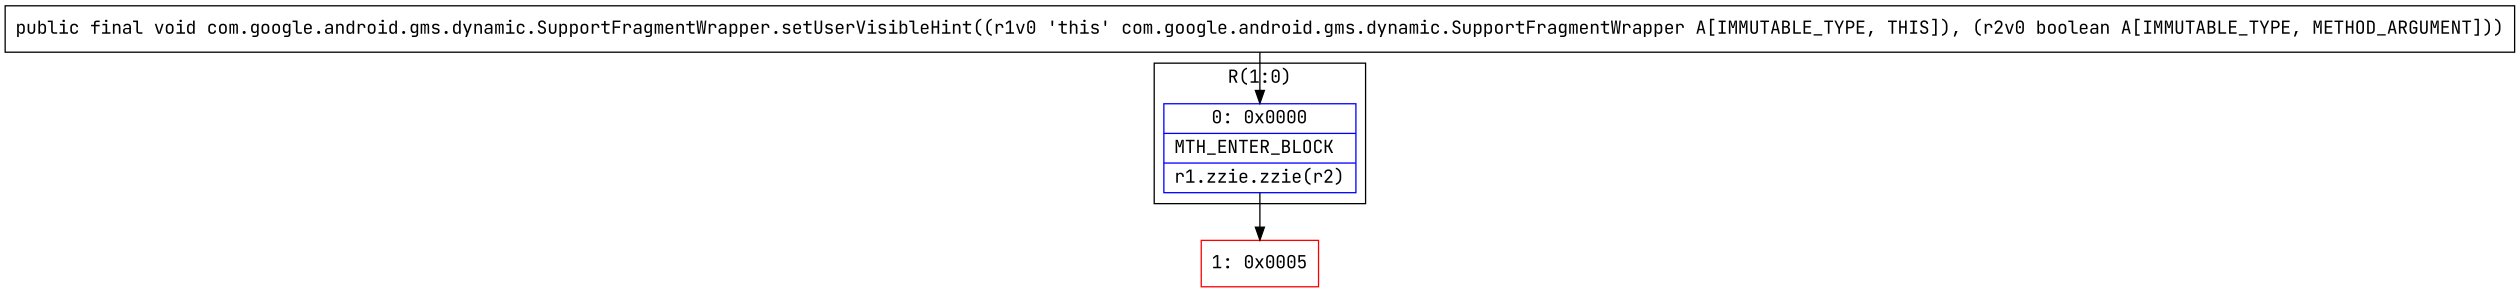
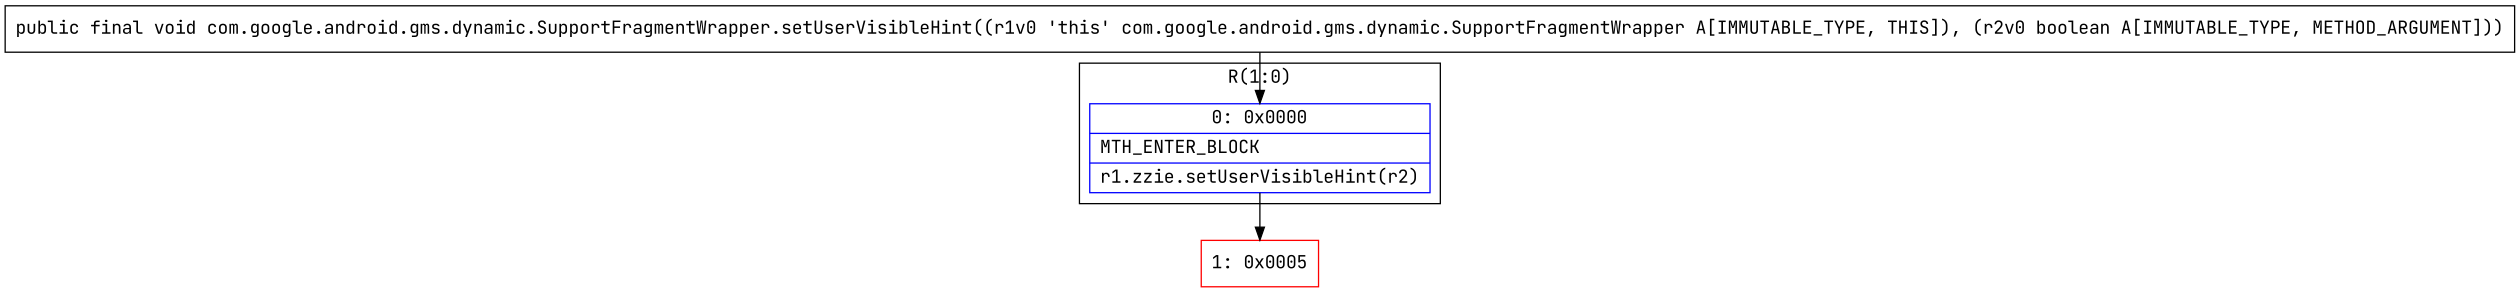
  digraph {
    fontname="JetBrains Mono"
    node [shape=record fontname="JetBrains Mono"]
    edge [fontname="JetBrains Mono"]
-   n1 [color=blue label="{0\:\ 0x0000|MTH_ENTER_BLOCK\l|r1.zzie.zzie(r2)\l}"]
+   n1 [color=blue label="{0\:\ 0x0000|MTH_ENTER_BLOCK\l|r1.zzie.setUserVisibleHint(r2)\l}"]
    n2 [color=red label="{1\:\ 0x0005}"]
    n3 [label="{public final void com.google.android.gms.dynamic.SupportFragmentWrapper.setUserVisibleHint((r1v0 'this' com.google.android.gms.dynamic.SupportFragmentWrapper A[IMMUTABLE_TYPE, THIS]), (r2v0 boolean A[IMMUTABLE_TYPE, METHOD_ARGUMENT])) }"]
    subgraph cluster_1 {
      label="R(1:0)"
      n1
    }
    n1 -> n2
    n3 -> n1
  }
